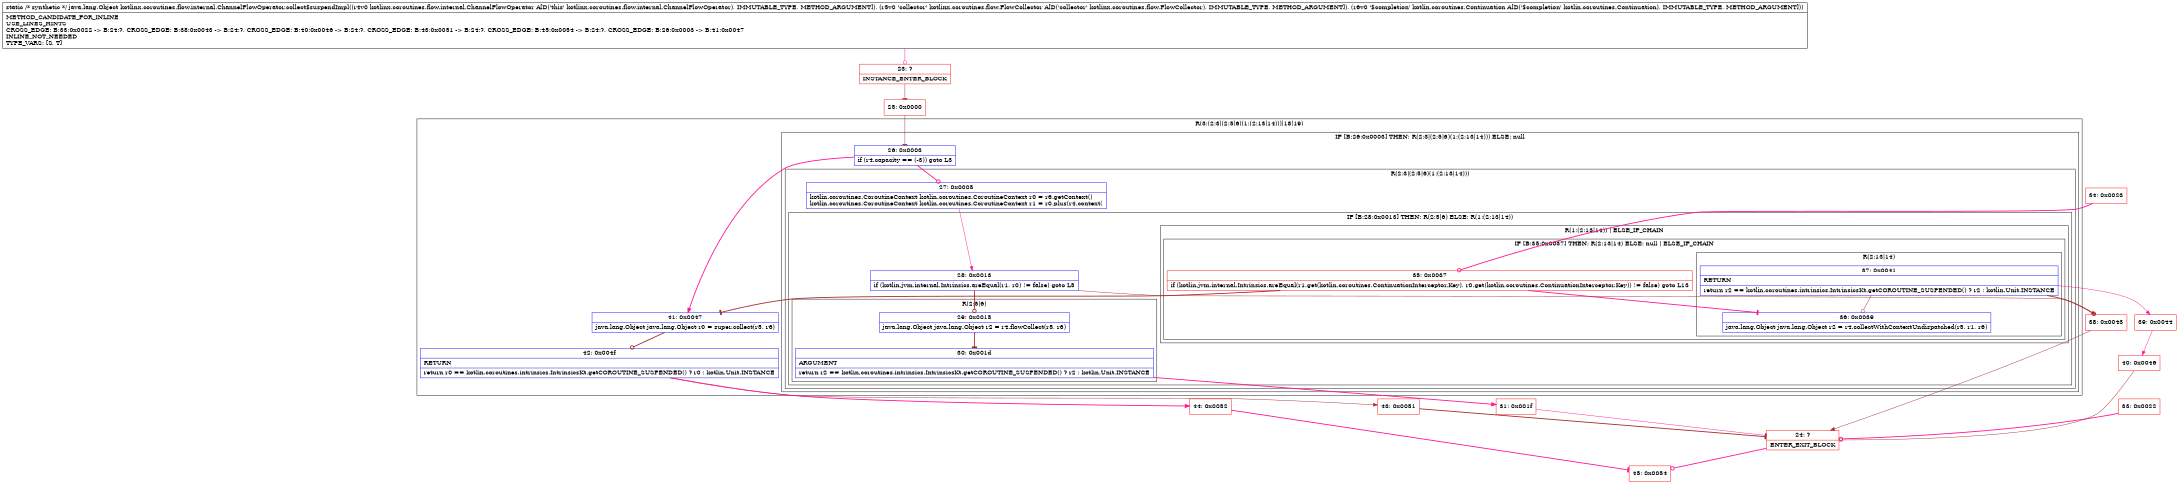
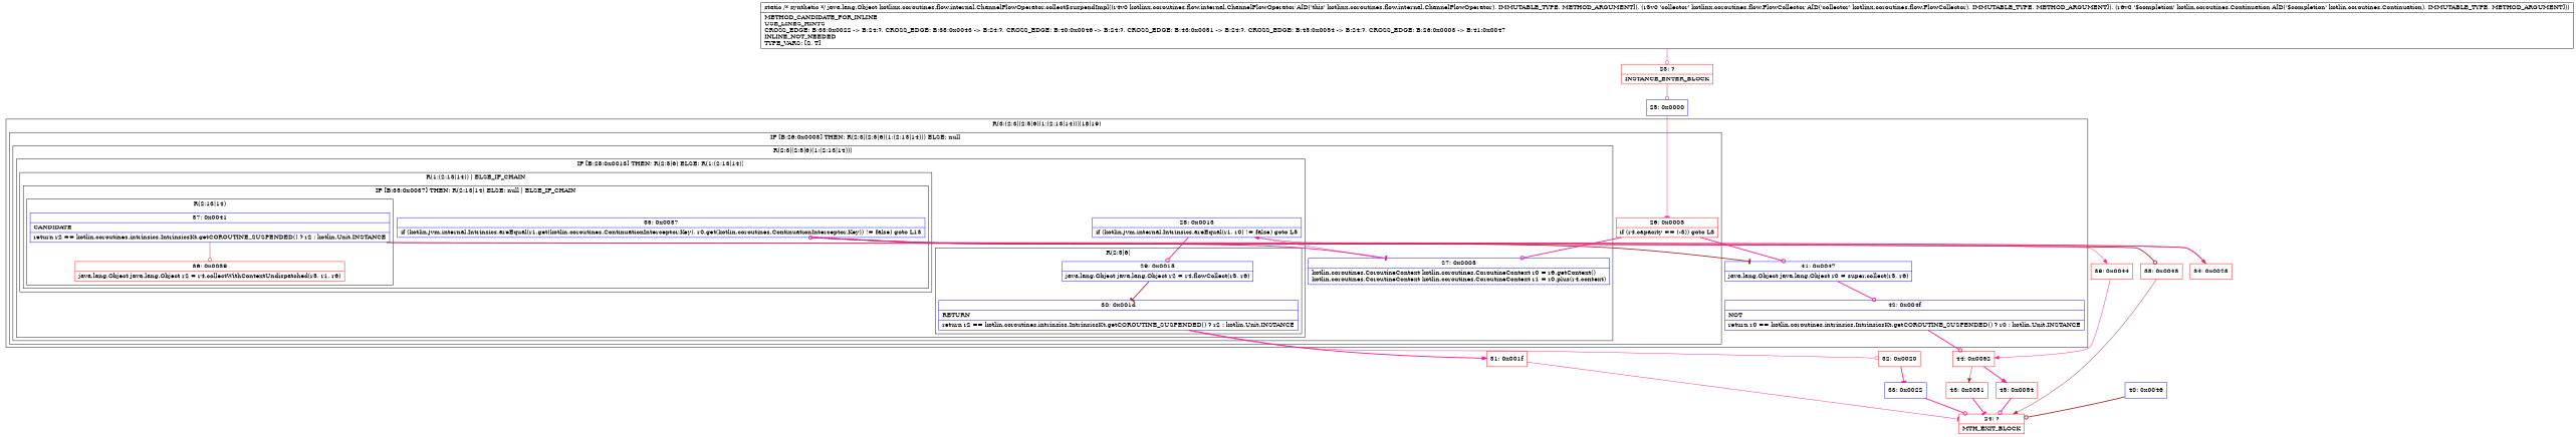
  digraph {
    node [color=red shape=record]
    edge [arrowhead=odot color=deeppink style=bold]
    n1 [color=blue label="{29\:\ 0x0015|java.lang.Object java.lang.Object r2 = r4.flowCollect(r5, r6)\l}"]
-   n2 [color=blue label="{30\:\ 0x001d|ARGUMENT\l|return r2 == kotlin.coroutines.intrinsics.IntrinsicsKt.getCOROUTINE_SUSPENDED() ? r2 : kotlin.Unit.INSTANCE\l}"]
-   n3 [color=blue label="{36\:\ 0x0039|java.lang.Object java.lang.Object r2 = r4.collectWithContextUndispatched(r5, r1, r6)\l}"]
-   n4 [color=blue label="{37\:\ 0x0041|RETURN\l|return r2 == kotlin.coroutines.intrinsics.IntrinsicsKt.getCOROUTINE_SUSPENDED() ? r2 : kotlin.Unit.INSTANCE\l}"]
-   n5 [label="{35\:\ 0x0037|if (kotlin.jvm.internal.Intrinsics.areEqual(r1.get(kotlin.coroutines.ContinuationInterceptor.Key), r0.get(kotlin.coroutines.ContinuationInterceptor.Key)) != false) goto L13\l}"]
+   n2 [color=blue label="{30\:\ 0x001d|RETURN\l|return r2 == kotlin.coroutines.intrinsics.IntrinsicsKt.getCOROUTINE_SUSPENDED() ? r2 : kotlin.Unit.INSTANCE\l}"]
+   n3 [label="{36\:\ 0x0039|java.lang.Object java.lang.Object r2 = r4.collectWithContextUndispatched(r5, r1, r6)\l}"]
+   n4 [color=blue label="{37\:\ 0x0041|CANDIDATE\l|return r2 == kotlin.coroutines.intrinsics.IntrinsicsKt.getCOROUTINE_SUSPENDED() ? r2 : kotlin.Unit.INSTANCE\l}"]
+   n5 [color=blue label="{35\:\ 0x0037|if (kotlin.jvm.internal.Intrinsics.areEqual(r1.get(kotlin.coroutines.ContinuationInterceptor.Key), r0.get(kotlin.coroutines.ContinuationInterceptor.Key)) != false) goto L13\l}"]
    n6 [color=blue label="{28\:\ 0x0013|if (kotlin.jvm.internal.Intrinsics.areEqual(r1, r0) != false) goto L5\l}"]
    n7 [color=blue label="{27\:\ 0x0005|kotlin.coroutines.CoroutineContext kotlin.coroutines.CoroutineContext r0 = r6.getContext()\lkotlin.coroutines.CoroutineContext kotlin.coroutines.CoroutineContext r1 = r0.plus(r4.context)\l}"]
-   n8 [color=blue label="{26\:\ 0x0003|if (r4.capacity == (\-3)) goto L3\l}"]
+   n8 [label="{26\:\ 0x0003|if (r4.capacity == (\-3)) goto L3\l}"]
    n9 [color=blue label="{41\:\ 0x0047|java.lang.Object java.lang.Object r0 = super.collect(r5, r6)\l}"]
-   n10 [color=blue label="{42\:\ 0x004f|RETURN\l|return r0 == kotlin.coroutines.intrinsics.IntrinsicsKt.getCOROUTINE_SUSPENDED() ? r0 : kotlin.Unit.INSTANCE\l}"]
+   n10 [color=blue label="{42\:\ 0x004f|NOT\l|return r0 == kotlin.coroutines.intrinsics.IntrinsicsKt.getCOROUTINE_SUSPENDED() ? r0 : kotlin.Unit.INSTANCE\l}"]
    n11 [label="{31\:\ 0x001f}"]
+   n12 [label="{32\:\ 0x0020}"]
    n13 [label="{38\:\ 0x0043}"]
    n14 [label="{39\:\ 0x0044}"]
    n15 [label="{34\:\ 0x0023}"]
    n16 [label="{43\:\ 0x0051}"]
    n17 [label="{44\:\ 0x0052}"]
-   n18 [label="{24\:\ ?|ENTER_EXIT_BLOCK\l}"]
-   n19 [label="{33\:\ 0x0022}"]
-   n20 [label="{40\:\ 0x0046}"]
+   n18 [label="{24\:\ ?|MTH_EXIT_BLOCK\l}"]
+   n19 [color=blue label="{33\:\ 0x0022}"]
+   n20 [color=blue label="{40\:\ 0x0046}"]
    n21 [label="{45\:\ 0x0054}"]
    n22 [label="{23\:\ ?|INSTANCE_ENTER_BLOCK\l}"]
-   n23 [label="{25\:\ 0x0000}"]
+   n23 [color=blue label="{25\:\ 0x0000}"]
    n24 [label="{static \/* synthetic *\/ java.lang.Object kotlinx.coroutines.flow.internal.ChannelFlowOperator.collect$suspendImpl((r4v0 kotlinx.coroutines.flow.internal.ChannelFlowOperator A[D('this' kotlinx.coroutines.flow.internal.ChannelFlowOperator), IMMUTABLE_TYPE, METHOD_ARGUMENT]), (r5v0 'collector' kotlinx.coroutines.flow.FlowCollector A[D('collector' kotlinx.coroutines.flow.FlowCollector), IMMUTABLE_TYPE, METHOD_ARGUMENT]), (r6v0 '$completion' kotlin.coroutines.Continuation A[D('$completion' kotlin.coroutines.Continuation), IMMUTABLE_TYPE, METHOD_ARGUMENT]))  | METHOD_CANDIDATE_FOR_INLINE\lUSE_LINES_HINTS\lCROSS_EDGE: B:33:0x0022 \-\> B:24:?, CROSS_EDGE: B:38:0x0043 \-\> B:24:?, CROSS_EDGE: B:40:0x0046 \-\> B:24:?, CROSS_EDGE: B:43:0x0051 \-\> B:24:?, CROSS_EDGE: B:45:0x0054 \-\> B:24:?, CROSS_EDGE: B:26:0x0003 \-\> B:41:0x0047\lINLINE_NOT_NEEDED\lTYPE_VARS: [S, T]\l}" color=""]
    subgraph cluster_1 {
      label="R(3:(2:3|(2:5|6)(1:(2:13|14)))|18|19)"
      n9
      n10
      subgraph cluster_2 {
        label="IF [B:26:0x0003] THEN: R(2:3|(2:5|6)(1:(2:13|14))) ELSE: null"
        n8
        subgraph cluster_3 {
          label="R(2:3|(2:5|6)(1:(2:13|14)))"
          n7
          subgraph cluster_4 {
            label="IF [B:28:0x0013] THEN: R(2:5|6) ELSE: R(1:(2:13|14))"
            n6
            subgraph cluster_5 {
              label="R(2:5|6)"
              n1
              n2
            }
            subgraph cluster_6 {
              label="R(1:(2:13|14)) | ELSE_IF_CHAIN\l"
              subgraph cluster_7 {
                label="IF [B:35:0x0037] THEN: R(2:13|14) ELSE: null | ELSE_IF_CHAIN\l"
                n5
                subgraph cluster_8 {
                  label="R(2:13|14)"
                  n3
                  n4
                }
              }
            }
          }
        }
      }
    }
    n1 -> n2 [arrowhead=tee color=brown]
    n2 -> n11 [arrowhead=normal]
+   n2 -> n12 [style=solid]
    n4 -> n3 [color=brown style=solid]
    n4 -> n13 [color=brown]
    n4 -> n14 [arrowhead=normal style=solid]
-   n5 -> n3 [arrowhead=tee]
+   n5 -> n7 [arrowhead=tee]
    n5 -> n9 [arrowhead=tee color=brown]
-   n6 -> n1 [color=brown]
-   n6 -> n13 [arrowhead=normal color=brown style=solid]
+   n6 -> n1
+   n6 -> n15 [arrowhead=normal color=brown style=solid]
    n7 -> n6 [arrowhead=normal style=solid]
    n8 -> n7
-   n8 -> n9 [arrowhead=normal]
-   n9 -> n10 [color=brown]
-   n10 -> n16 [arrowhead=normal color=brown style=solid]
-   n10 -> n17 [arrowhead=normal]
+   n8 -> n9
+   n9 -> n10
+   n17 -> n16 [arrowhead=normal color=brown style=solid]
+   n10 -> n17
    n11 -> n18 [arrowhead=tee style=solid]
+   n12 -> n19 [arrowhead=tee]
    n13 -> n18 [arrowhead=normal color=brown style=solid]
-   n14 -> n20 [arrowhead=normal style=solid]
+   n14 -> n17 [arrowhead=normal style=solid]
    n15 -> n5
-   n16 -> n18 [arrowhead=tee color=brown]
-   n17 -> n21 [arrowhead=tee]
+   n16 -> n18 [arrowhead=tee]
+   n17 -> n21 [arrowhead=normal]
    n19 -> n18
-   n20 -> n18 [color=brown style=solid]
-   n18 -> n21
-   n22 -> n23 [arrowhead=tee color=brown style=solid]
-   n23 -> n8 [arrowhead=tee color=brown style=solid]
+   n20 -> n18 [color=brown]
+   n21 -> n18
+   n22 -> n23 [color=brown style=solid]
+   n23 -> n8 [arrowhead=tee style=solid]
    n24 -> n22 [style=solid]
  }
